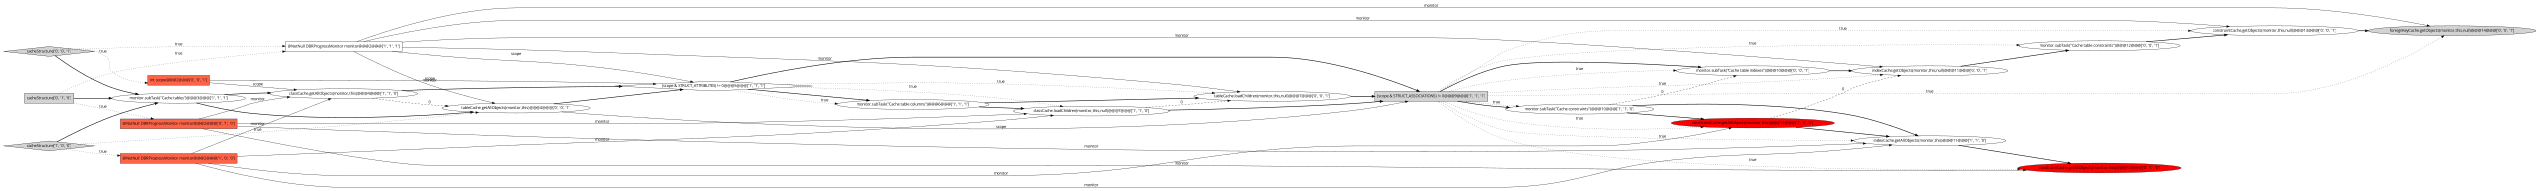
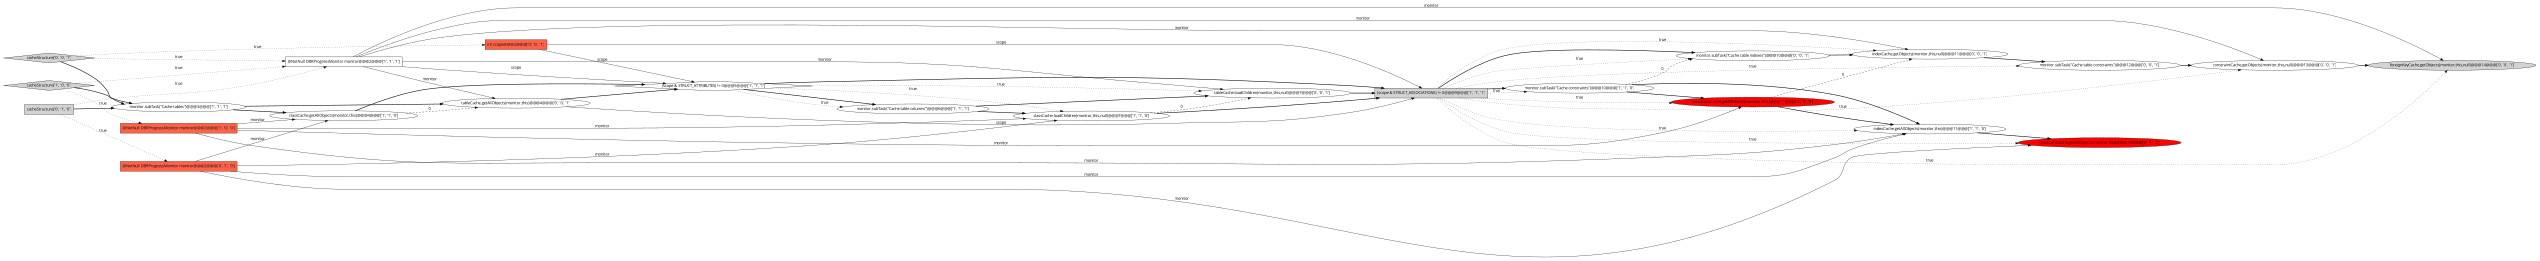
  digraph {
    fontname="Open Sans"
    rankdir=LR
    node [fillcolor=white fontname="Open Sans" shape=ellipse style=filled]
    edge [fontname="Open Sans" style=bold]
    n1 [fillcolor=tomato label="@NotNull DBRProgressMonitor monitor@@@2@@@['0', '1', '0']" shape=box]
    n2 [label="indexCache.getAllObjects(monitor,this)@@@11@@@['1', '1', '0']"]
    n3 [fillcolor=red label="constraintCache.getAllObjects(monitor,this)@@@12@@@['0', '1', '0']"]
    n4 [label="classCache.getAllObjects(monitor,this)@@@4@@@['1', '1', '0']"]
    n5 [label="classCache.loadChildren(monitor,this,null)@@@7@@@['1', '1', '0']"]
    n6 [label="(scope & STRUCT_ATTRIBUTES) != 0@@@5@@@['1', '1', '1']" shape=diamond]
    n7 [label="tableCache.getAllObjects(monitor,this)@@@4@@@['0', '0', '1']"]
    n8 [fillcolor=lightgray label="(scope & STRUCT_ASSOCIATIONS) != 0@@@9@@@['1', '1', '1']" shape=box]
    n9 [label="tableCache.loadChildren(monitor,this,null)@@@7@@@['0', '0', '1']"]
    n10 [label="monitor.subTask(\"Cache constraints\")@@@10@@@['1', '1', '0']"]
    n11 [label="monitor.subTask(\"Cache table indexes\")@@@10@@@['0', '0', '1']"]
    n12 [fillcolor=red label="constraintCache.getAllObjects(monitor,this)@@@11@@@['1', '0', '0']"]
    n13 [label="indexCache.getObjects(monitor,this,null)@@@11@@@['0', '0', '1']"]
    n14 [fillcolor=tomato label="@NotNull DBRProgressMonitor monitor@@@2@@@['1', '0', '0']" shape=box]
    n15 [label="monitor.subTask(\"Cache table constraints\")@@@12@@@['0', '0', '1']"]
    n16 [label="constraintCache.getObjects(monitor,this,null)@@@13@@@['0', '0', '1']"]
    n17 [fillcolor=lightgray label="foreignKeyCache.getObjects(monitor,this,null)@@@14@@@['0', '0', '1']"]
    n18 [fillcolor=lightgray label="cacheStructure['0', '1', '0']" shape=box]
    n19 [label="@NotNull DBRProgressMonitor monitor@@@2@@@['1', '1', '1']" shape=box]
    n20 [label="monitor.subTask(\"Cache tables\")@@@3@@@['1', '1', '1']"]
    n21 [fillcolor=tomato label="int scope@@@2@@@['0', '0', '1']" shape=box]
    n22 [label="monitor.subTask(\"Cache table columns\")@@@6@@@['1', '1', '1']"]
    n23 [fillcolor=lightgray label="cacheStructure['0', '0', '1']" shape=diamond]
    n24 [fillcolor=lightgray label="cacheStructure['1', '0', '0']" shape=diamond]
    n1 -> n2 [label=monitor style=solid]
    n1 -> n3 [label=monitor style=solid]
    n1 -> n4 [label=monitor style=solid]
    n1 -> n5 [label=monitor style=solid]
    n2 -> n3
    n4 -> n6
    n4 -> n7 [label=0 style=dashed]
    n5 -> n8
    n5 -> n9 [label=0 style=dashed]
    n6 -> n5 [label=true style=dotted]
    n6 -> n8
    n6 -> n9 [label=true style=dotted]
    n6 -> n22
    n6 -> n22 [label=true style=dotted]
    n7 -> n6
    n7 -> n8 [label=scope style=solid]
    n8 -> n2 [label=true style=dotted]
    n8 -> n3 [label=true style=dotted]
    n8 -> n10 [label=true style=dotted]
    n8 -> n10
    n8 -> n11 [label=true style=dotted]
    n8 -> n11
    n8 -> n12 [label=true style=dotted]
    n8 -> n13 [label=true style=dotted]
    n8 -> n15 [label=true style=dotted]
    n8 -> n16 [label=true style=dotted]
    n8 -> n17 [label=true style=dotted]
    n9 -> n8
    n10 -> n2
    n10 -> n11 [label=0 style=dashed]
    n10 -> n12
    n11 -> n13
    n12 -> n2
    n12 -> n13 [label=0 style=dashed]
    n13 -> n15
    n14 -> n2 [label=monitor style=solid]
    n14 -> n4 [label=monitor style=solid]
    n14 -> n5 [label=monitor style=solid]
    n14 -> n12 [label=monitor style=solid]
    n15 -> n16
    n16 -> n17
    n18 -> n1 [label=true style=dotted]
    n18 -> n19 [label=true style=dotted]
    n18 -> n20
    n19 -> n6 [label=scope style=solid]
    n19 -> n7 [label=monitor style=solid]
    n19 -> n9 [label=monitor style=solid]
    n19 -> n13 [label=monitor style=solid]
    n19 -> n16 [label=monitor style=solid]
    n19 -> n17 [label=monitor style=solid]
    n20 -> n4
    n20 -> n7
    n21 -> n6 [label=scope style=solid]
-   n21 -> n4 [label=scope style=solid]
+   n21 -> n8 [label=scope style=solid]
    n22 -> n5
    n22 -> n9
    n23 -> n19 [label=true style=dotted]
    n23 -> n20
    n23 -> n21 [label=true style=dotted]
    n24 -> n14 [label=true style=dotted]
-   n24 -> n7 [label=true style=dotted]
+   n24 -> n19 [label=true style=dotted]
    n24 -> n20
  }
